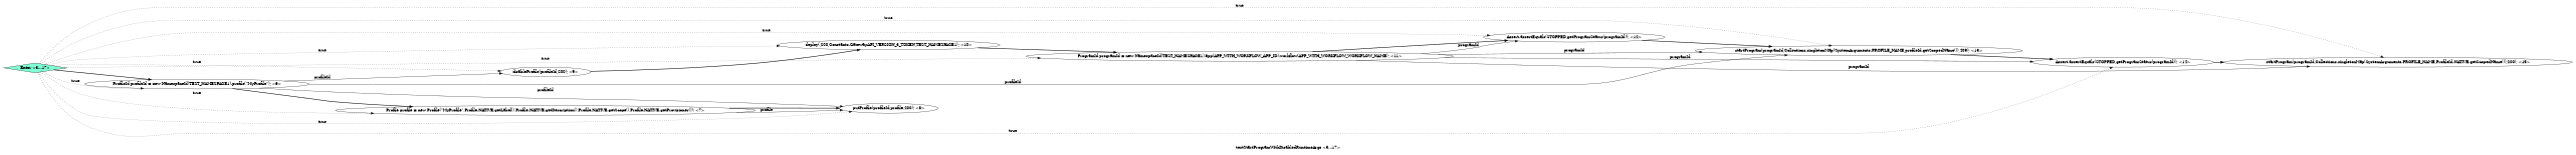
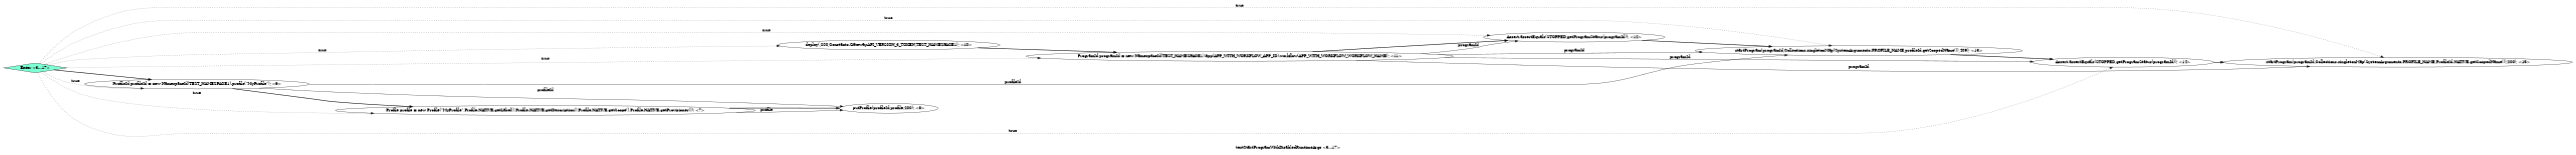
  digraph {
    label="testStartProgramWithDisabledRuntimeArgs <3...17>"
    rankdir=LR
    node [fillcolor=white shape=ellipse style=filled]
    edge [style=dotted]
    n1 [label="startProgram(programId,Collections.singletonMap(SystemArguments.PROFILE_NAME,ProfileId.NATIVE.getScopedName()),200); <15>"]
    n2 [label="ProgramId programId = new NamespaceId(TEST_NAMESPACE1).app(APP_WITH_WORKFLOW_APP_ID).workflow(APP_WITH_WORKFLOW_WORKFLOW_NAME); <11>"]
    n3 [label="startProgram(programId,Collections.singletonMap(SystemArguments.PROFILE_NAME,profileId.getScopedName()),409); <13>"]
    n4 [label="Assert.assertEquals(STOPPED,getProgramStatus(programId)); <12>"]
    n5 [label="Assert.assertEquals(STOPPED,getProgramStatus(programId)); <14>"]
    n6 [label="Profile profile = new Profile(\"MyProfile\",Profile.NATIVE.getLabel(),Profile.NATIVE.getDescription(),Profile.NATIVE.getScope(),Profile.NATIVE.getProvisioner()); <7>"]
    n7 [label="putProfile(profileId,profile,200); <8>"]
-   n8 [label="disableProfile(profileId,200); <9>"]
    n9 [label="deploy(,200,Constants.Gateway.API_VERSION_3_TOKEN,TEST_NAMESPACE1); <10>"]
    n10 [label="ProfileId profileId = new NamespaceId(TEST_NAMESPACE1).profile(\"MyProfile\"); <6>"]
    n11 [fillcolor=aquamarine label="Enter <3...17>" shape=diamond]
    n2 -> n1 [label=programId style=solid]
    n2 -> n3 [label=programId style=solid]
    n2 -> n4 [label=programId style=solid]
    n2 -> n4 [style=bold]
    n2 -> n5 [label=programId style=solid]
    n3 -> n5 [style=bold]
    n4 -> n3 [style=bold]
    n5 -> n1 [style=bold]
    n6 -> n7 [label=profile style=solid]
    n6 -> n7 [style=bold]
-   n8 -> n9 [style=bold]
    n9 -> n2 [style=bold]
    n10 -> n3 [label=profileId style=solid]
    n10 -> n6 [style=bold]
    n10 -> n7 [label=profileId style=solid]
-   n10 -> n8 [label=profileId style=solid]
    n11 -> n1 [label=true]
    n11 -> n2 [label=true]
    n11 -> n3 [label=true]
    n11 -> n4 [label=true]
    n11 -> n5 [label=true]
    n11 -> n6 [label=true]
-   n11 -> n7 [label=true]
-   n11 -> n8 [label=true]
    n11 -> n9 [label=true]
    n11 -> n10 [label=true]
    n11 -> n10 [style=bold]
  }
